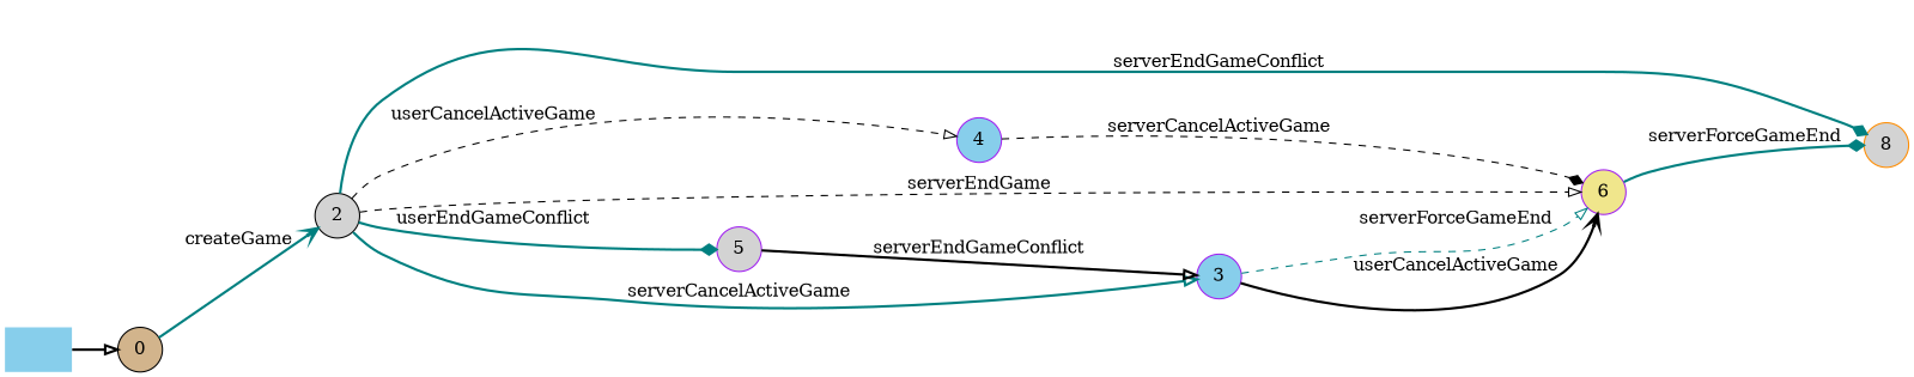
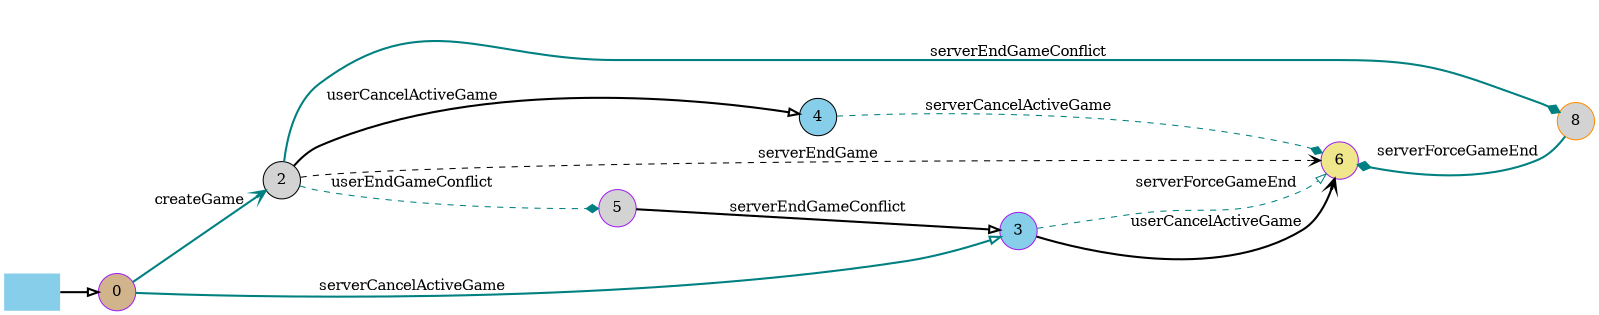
  digraph {
    rankdir=LR
    node [color=purple fillcolor=skyblue shape=circle style=filled]
    edge [arrowhead=onormal color=black style=bold]
    "" [color=black shape=plaintext]
-   n2 [color=black fillcolor=tan label=0]
+   n2 [fillcolor=tan label=0]
    n3 [color=black fillcolor=lightgrey label=2]
    n4 [label=3]
    n5 [fillcolor=khaki label=6]
    n6 [fillcolor=lightgrey label=5]
-   n7 [label=4]
+   n7 [color=black label=4]
    n8 [color=darkorange fillcolor=lightgrey label=8]
    "" -> n2
    n2 -> n3 [arrowhead=vee color=teal label=createGame]
-   n3 -> n4 [color=teal label=serverCancelActiveGame]
-   n3 -> n5 [label=serverEndGame style=dashed]
-   n3 -> n6 [arrowhead=diamond color=teal label=userEndGameConflict]
-   n3 -> n7 [label=userCancelActiveGame style=dashed]
+   n2 -> n4 [color=teal label=serverCancelActiveGame]
+   n3 -> n5 [arrowhead=vee label=serverEndGame style=dashed]
+   n3 -> n6 [arrowhead=diamond color=teal label=userEndGameConflict style=dashed]
+   n3 -> n7 [label=userCancelActiveGame]
    n3 -> n8 [arrowhead=diamond color=teal label=serverEndGameConflict]
    n4 -> n5 [arrowhead=vee label=userCancelActiveGame]
    n4 -> n5 [color=teal label=serverForceGameEnd style=dashed]
    n6 -> n4 [label=serverEndGameConflict]
-   n7 -> n5 [arrowhead=diamond label=serverCancelActiveGame style=dashed]
-   n5 -> n8 [arrowhead=diamond color=teal label=serverForceGameEnd]
+   n7 -> n5 [arrowhead=diamond color=teal label=serverCancelActiveGame style=dashed]
+   n8 -> n5 [arrowhead=diamond color=teal label=serverForceGameEnd]
  }
